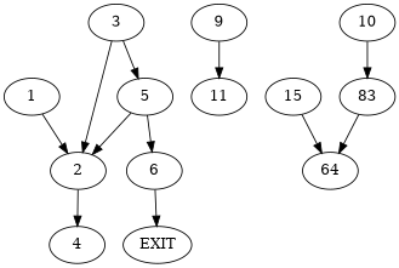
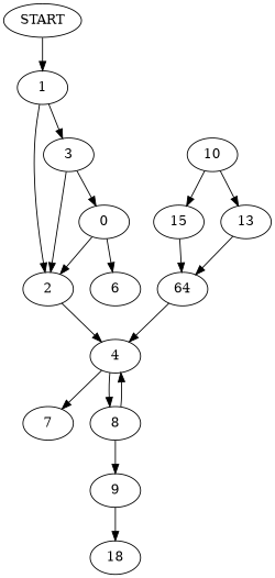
  digraph {
+   n1 [label=START]
    1
    2
    3
-   n5 [label=EXIT]
    4
-   5
+   5 [label=0]
+   7
+   8
    6
    9
-   11
+   11 [label=18]
    n13 [label=15]
    10
-   13 [label=83]
+   13
    n16 [label=64]
+   n1 -> 1
    1 -> 2
+   1 -> 3
    2 -> 4
    3 -> 2
    3 -> 5
+   4 -> 7
+   4 -> 8
    5 -> 2
    5 -> 6
-   6 -> n5
+   8 -> 4
+   8 -> 9
    9 -> 11
    n13 -> n16
+   10 -> n13
    10 -> 13
    13 -> n16
+   n16 -> 4
  }
